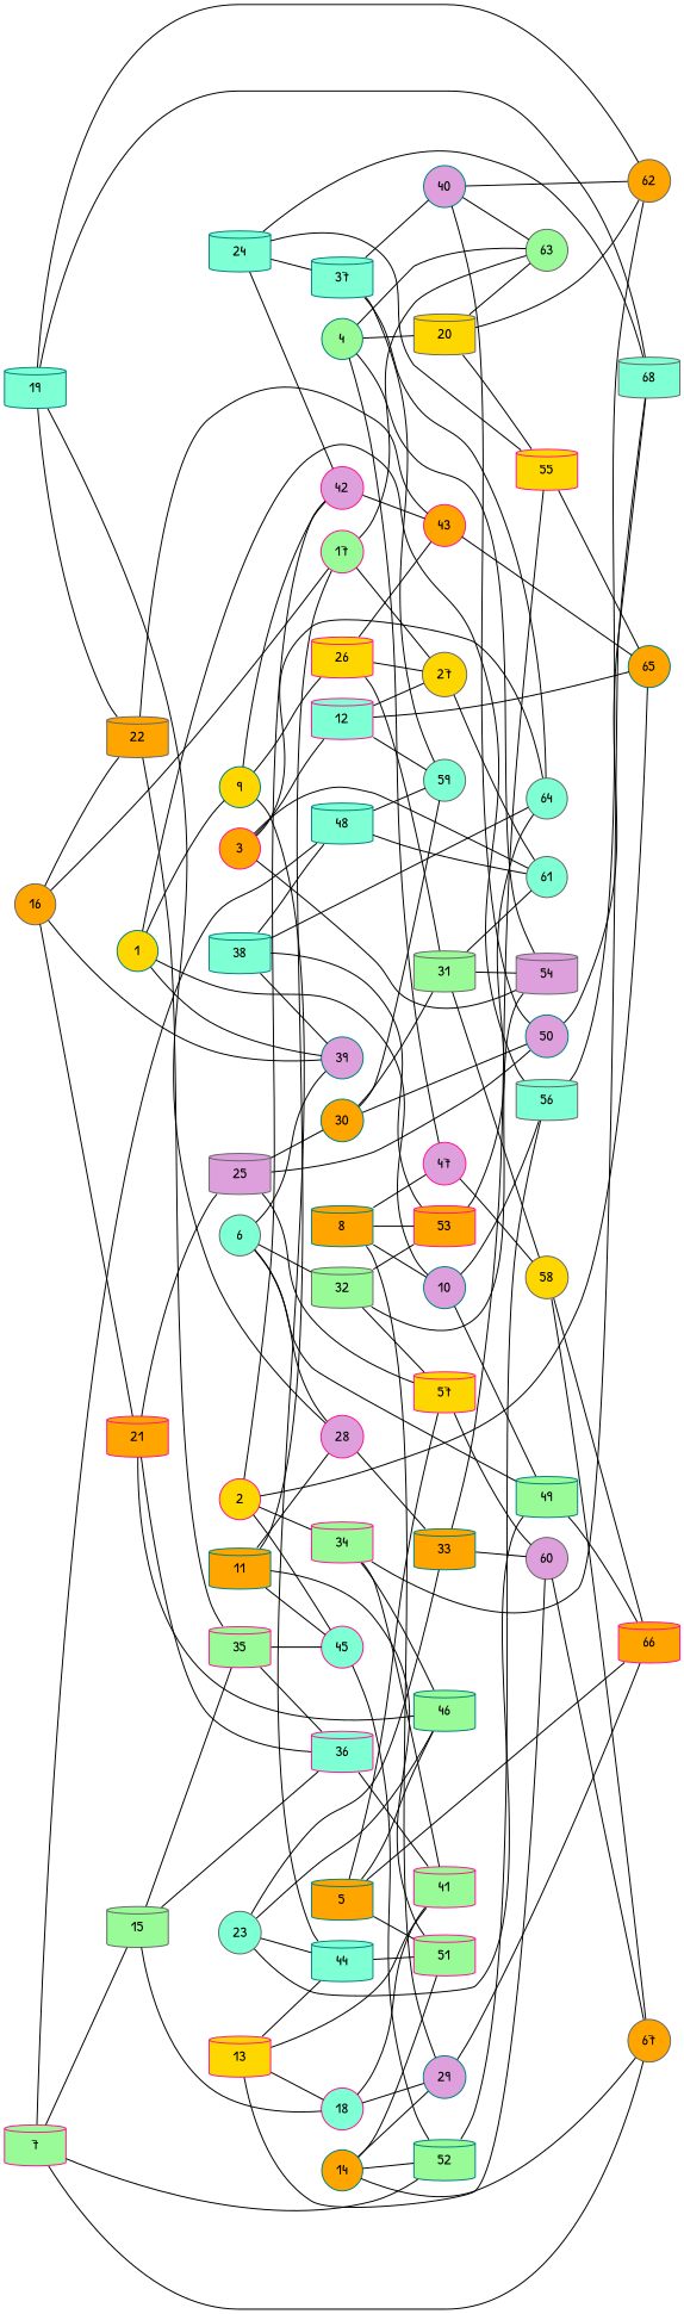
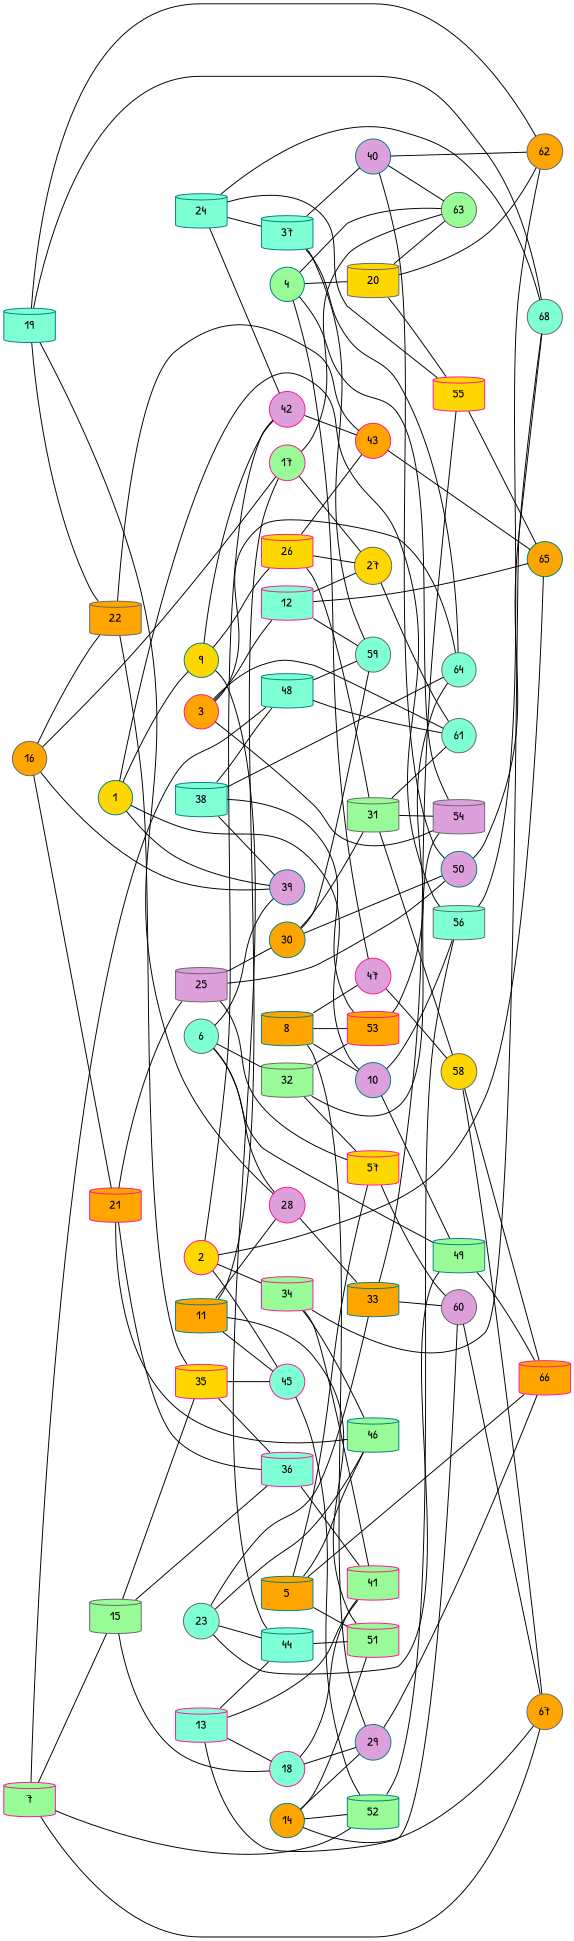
  graph {
    fontname="Patrick Hand"
    rankdir=LR
    node [color=teal fillcolor=aquamarine fontname="Patrick Hand" shape=cylinder style=filled]
    edge [fontname="Patrick Hand"]
    1 [fillcolor=gold shape=circle]
    9 [fillcolor=gold shape=circle]
    10 [fillcolor=plum shape=circle]
    39 [fillcolor=plum shape=circle]
    56 [color=gray40]
    42 [color=deeppink fillcolor=plum shape=circle]
    26 [color=deeppink fillcolor=gold]
    44
    49 [fillcolor=palegreen]
    62 [color=gray40 fillcolor=orange shape=circle]
    2 [color=deeppink fillcolor=gold shape=circle]
    34 [color=deeppink fillcolor=palegreen]
    45 [color=deeppink shape=circle]
    65 [fillcolor=orange shape=circle]
    46 [fillcolor=palegreen]
    41 [color=deeppink fillcolor=palegreen]
-   68 [color=gray40]
+   68 [color=gray40 shape=circle]
    43 [color=deeppink fillcolor=orange shape=circle]
    52 [fillcolor=palegreen]
    3 [color=deeppink fillcolor=orange shape=circle]
    12 [color=deeppink]
    54 [color=gray40 fillcolor=plum]
    61 [color=gray40 shape=circle]
    64 [color=gray40 shape=circle]
    27 [color=gray40 fillcolor=gold shape=circle]
    59 [color=gray40 shape=circle]
    4 [fillcolor=palegreen shape=circle]
    20 [color=gray40 fillcolor=gold]
    47 [color=deeppink fillcolor=plum shape=circle]
    63 [color=gray40 fillcolor=palegreen shape=circle]
    55 [color=deeppink fillcolor=gold]
    58 [color=gray40 fillcolor=gold shape=circle]
    5 [fillcolor=orange]
    51 [color=deeppink fillcolor=palegreen]
    57 [color=deeppink fillcolor=gold]
    66 [color=deeppink fillcolor=orange]
    60 [color=gray40 fillcolor=plum shape=circle]
    6 [color=gray40 shape=circle]
    28 [color=deeppink fillcolor=plum shape=circle]
    32 [color=gray40 fillcolor=palegreen]
    33 [fillcolor=orange]
    53 [color=deeppink fillcolor=orange]
    7 [color=deeppink fillcolor=palegreen]
    15 [color=gray40 fillcolor=palegreen]
    48
    67 [color=gray40 fillcolor=orange shape=circle]
    18 [color=deeppink shape=circle]
-   35 [color=deeppink fillcolor=palegreen]
+   35 [color=deeppink fillcolor=gold]
    36 [color=deeppink]
    8 [fillcolor=orange]
    29 [fillcolor=plum shape=circle]
    31 [color=gray40 fillcolor=palegreen]
    11 [fillcolor=orange]
    17 [color=deeppink fillcolor=palegreen shape=circle]
-   13 [color=deeppink fillcolor=gold]
+   13 [color=deeppink]
    14 [fillcolor=orange shape=circle]
    16 [color=gray40 fillcolor=orange shape=circle]
    21 [color=deeppink fillcolor=orange]
    22 [color=gray40 fillcolor=orange]
    25 [color=gray40 fillcolor=plum]
    19
    30 [fillcolor=orange shape=circle]
    50 [fillcolor=plum shape=circle]
    23 [color=gray40 shape=circle]
    24
    37
    40 [fillcolor=plum shape=circle]
    38
    1 -- 9
    1 -- 10
    1 -- 39
    1 -- 56
    9 -- 42
    9 -- 26
    9 -- 44
    10 -- 56
    10 -- 49
    56 -- 62
    42 -- 43
    26 -- 43
    26 -- 27
    26 -- 31
    44 -- 51
    49 -- 66
    2 -- 42
    2 -- 34
    2 -- 45
    2 -- 65
    34 -- 46
    34 -- 41
    34 -- 68
    45 -- 52
    43 -- 65
    52 -- 56
    3 -- 12
    3 -- 54
    3 -- 61
    3 -- 64
    12 -- 65
    12 -- 27
    12 -- 59
    27 -- 61
    4 -- 54
    4 -- 20
    4 -- 47
    4 -- 63
    20 -- 62
    20 -- 63
    20 -- 55
    47 -- 58
    55 -- 65
    58 -- 66
    58 -- 67
    5 -- 46
    5 -- 51
    5 -- 57
    5 -- 66
    57 -- 60
    60 -- 67
    6 -- 39
    6 -- 49
    6 -- 28
    6 -- 32
    28 -- 33
    32 -- 54
    32 -- 57
    32 -- 53
    33 -- 55
    33 -- 60
    53 -- 64
    7 -- 52
    7 -- 15
    7 -- 48
    7 -- 67
    15 -- 18
    15 -- 35
    15 -- 36
    48 -- 61
    48 -- 59
    18 -- 41
    18 -- 29
    35 -- 45
    35 -- 36
    36 -- 41
    8 -- 10
    8 -- 47
    8 -- 53
    8 -- 29
    29 -- 66
    31 -- 54
    31 -- 61
    31 -- 58
    11 -- 45
    11 -- 51
    11 -- 28
    11 -- 17
    17 -- 27
    17 -- 63
    13 -- 44
    13 -- 41
    13 -- 60
    13 -- 18
    14 -- 52
    14 -- 51
    14 -- 67
    14 -- 29
    16 -- 39
    16 -- 17
    16 -- 21
    16 -- 22
    21 -- 46
    21 -- 36
    21 -- 25
    22 -- 43
    22 -- 35
    25 -- 57
    25 -- 30
    25 -- 50
    19 -- 62
    19 -- 68
    19 -- 28
    19 -- 22
    30 -- 59
    30 -- 31
    30 -- 50
    50 -- 68
    23 -- 44
    23 -- 49
    23 -- 46
    23 -- 33
    24 -- 42
    24 -- 68
    24 -- 55
    24 -- 37
    37 -- 64
    37 -- 59
    37 -- 40
    40 -- 62
    40 -- 63
    40 -- 50
    38 -- 39
    38 -- 64
    38 -- 53
    38 -- 48
  }
